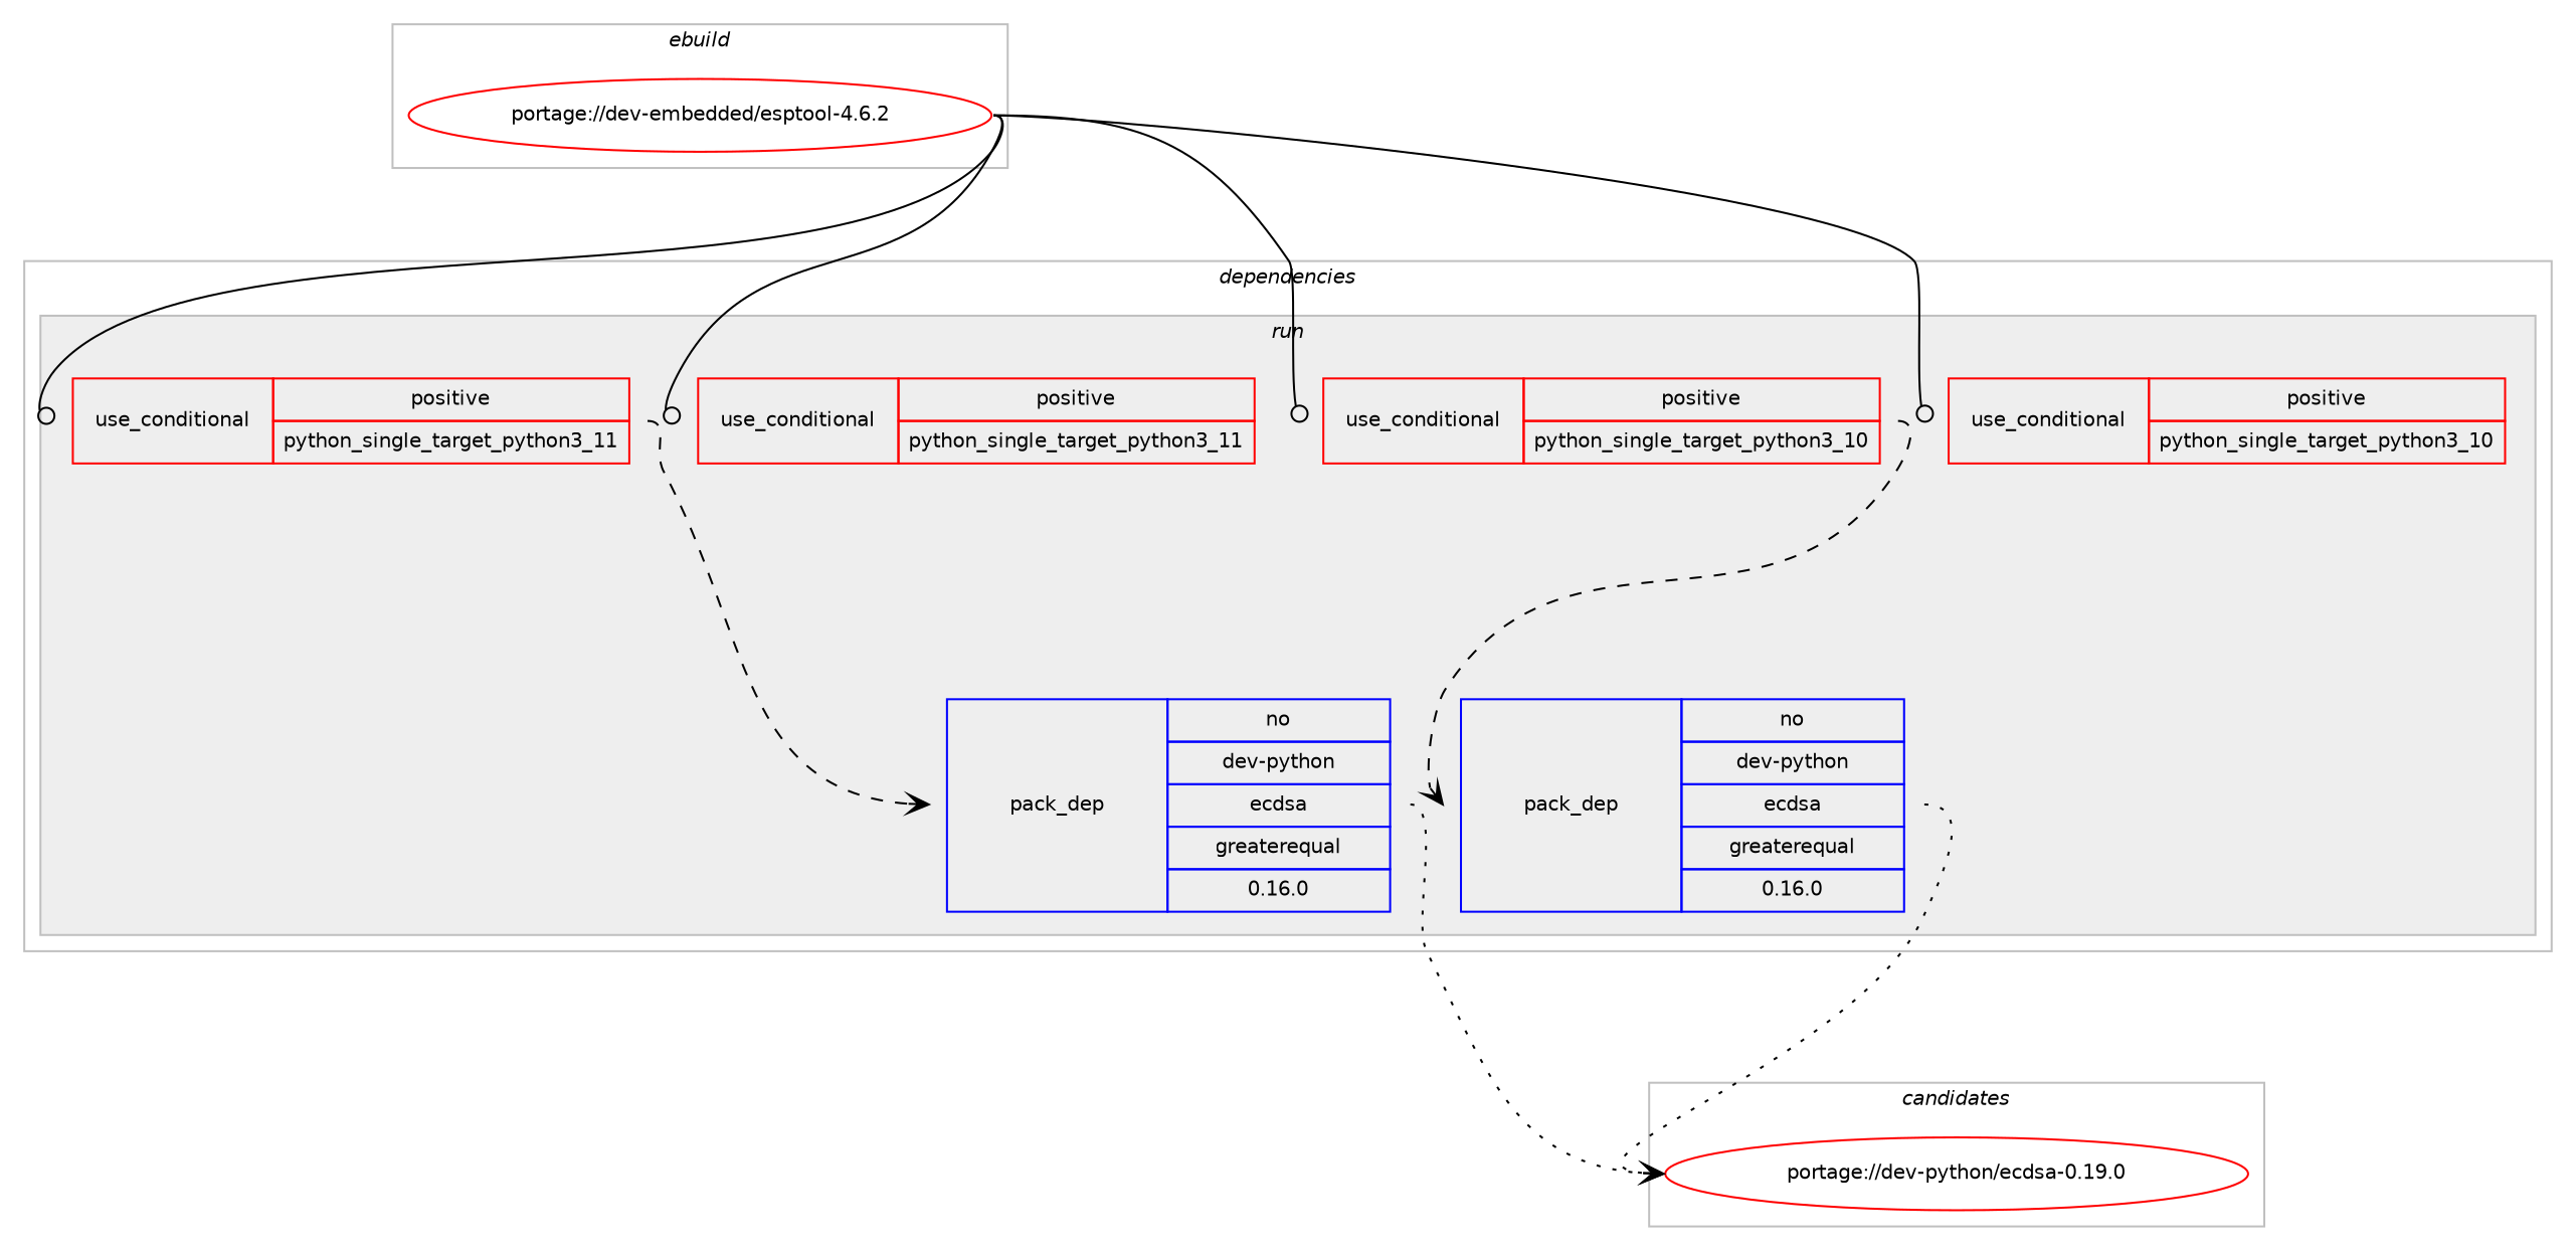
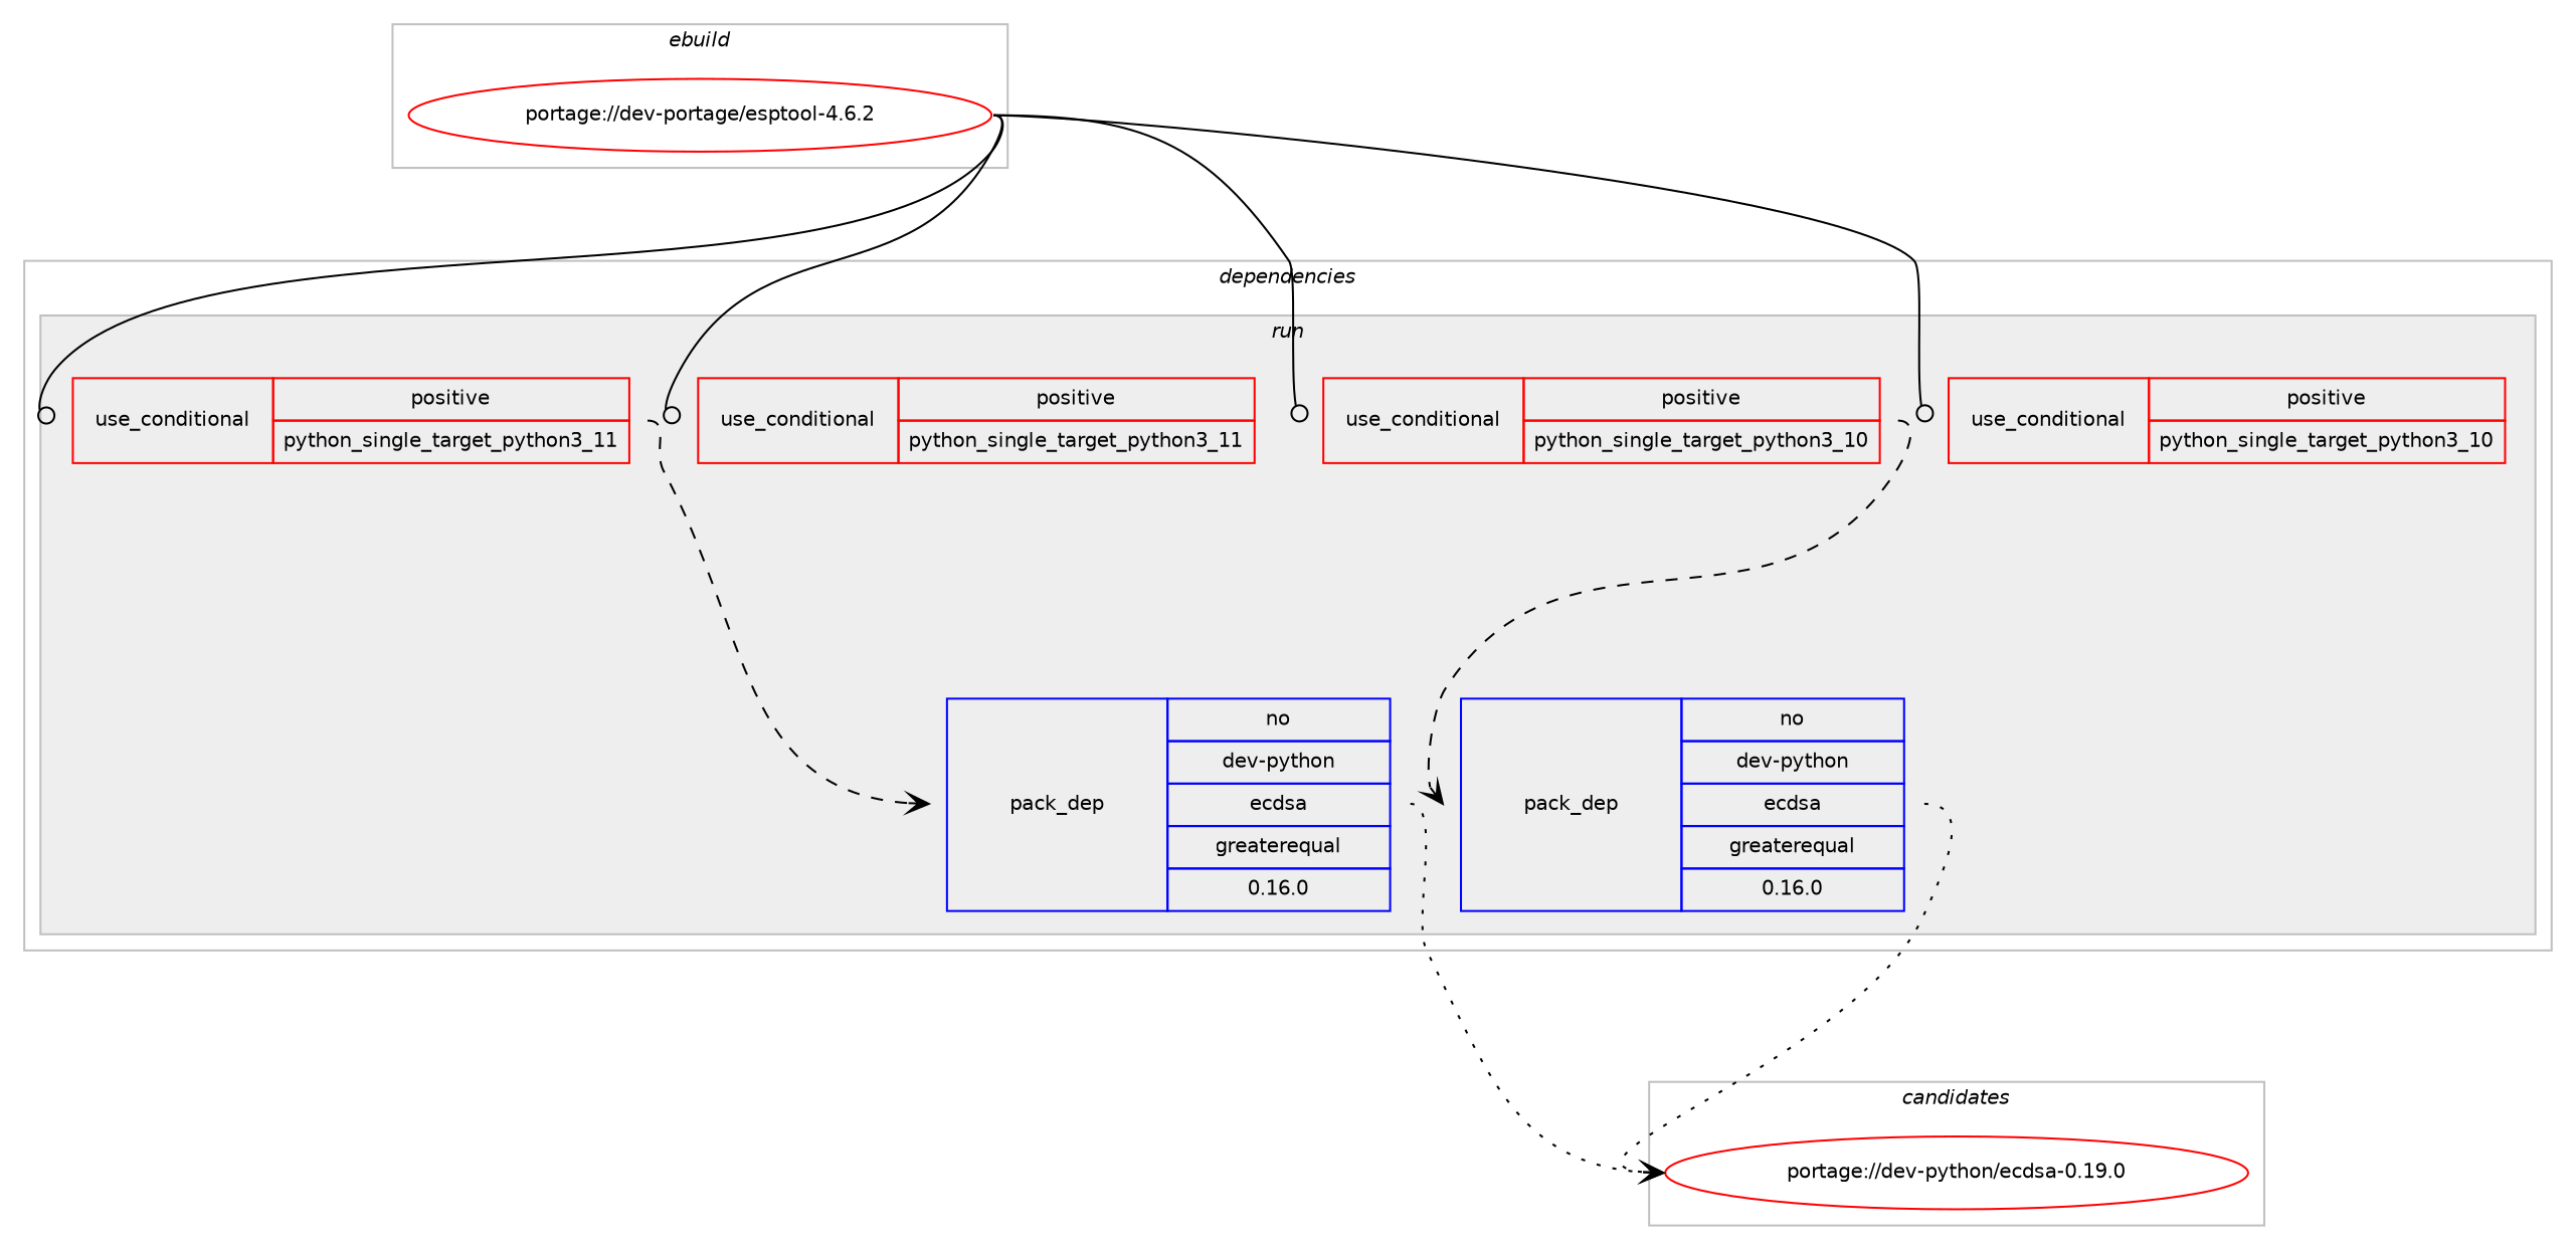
  digraph {
    compound=true
    concentrate=true
    fontname=Helvetica
    fontsize=10
    newrank=true
    rankdir=TB
    ranksep=1.5
    node [color=red fontname=Helvetica fontsize=10 shape=none]
    edge [arrowhead=odot headport=w style=solid tailport=e weight=20]
-   n1 [label="portage://dev-embedded/esptool-4.6.2" width=4 shape=""]
+   n1 [label="portage://dev-portage/esptool-4.6.2" width=4 shape=""]
    n2 [label=<<TABLE BORDER="0" CELLBORDER="1" CELLSPACING="0" CELLPADDING="4"><TR><TD ROWSPAN="3" CELLPADDING="10">use_conditional</TD></TR><TR><TD>positive</TD></TR><TR><TD>python_single_target_python3_10</TD></TR></TABLE>>]
    n3 [color=blue label=<<TABLE BORDER="0" CELLBORDER="1" CELLSPACING="0" CELLPADDING="4" WIDTH="220"><TR><TD ROWSPAN="6" CELLPADDING="30">pack_dep</TD></TR><TR><TD WIDTH="110">no</TD></TR><TR><TD>dev-python</TD></TR><TR><TD>ecdsa</TD></TR><TR><TD>greaterequal</TD></TR><TR><TD>0.16.0</TD></TR></TABLE>>]
    n4 [label=<<TABLE BORDER="0" CELLBORDER="1" CELLSPACING="0" CELLPADDING="4"><TR><TD ROWSPAN="3" CELLPADDING="10">use_conditional</TD></TR><TR><TD>positive</TD></TR><TR><TD>python_single_target_python3_10</TD></TR></TABLE>>]
    n5 [label=<<TABLE BORDER="0" CELLBORDER="1" CELLSPACING="0" CELLPADDING="4"><TR><TD ROWSPAN="3" CELLPADDING="10">use_conditional</TD></TR><TR><TD>positive</TD></TR><TR><TD>python_single_target_python3_11</TD></TR></TABLE>>]
    n6 [color=blue label=<<TABLE BORDER="0" CELLBORDER="1" CELLSPACING="0" CELLPADDING="4" WIDTH="220"><TR><TD ROWSPAN="6" CELLPADDING="30">pack_dep</TD></TR><TR><TD WIDTH="110">no</TD></TR><TR><TD>dev-python</TD></TR><TR><TD>ecdsa</TD></TR><TR><TD>greaterequal</TD></TR><TR><TD>0.16.0</TD></TR></TABLE>>]
    n7 [label=<<TABLE BORDER="0" CELLBORDER="1" CELLSPACING="0" CELLPADDING="4"><TR><TD ROWSPAN="3" CELLPADDING="10">use_conditional</TD></TR><TR><TD>positive</TD></TR><TR><TD>python_single_target_python3_11</TD></TR></TABLE>>]
    n8 [label="portage://dev-python/ecdsa-0.19.0" width=4 shape=""]
    subgraph cluster_1 {
      color=gray
      label=<<i>ebuild</i>>
      rank=same
      n1
    }
    subgraph cluster_2 {
      color=gray
      label=<<i>dependencies</i>>
      subgraph cluster_3 {
        color=gray
        fillcolor="#eeeeee"
        label=<<i>compile</i>>
        style=filled
      }
      subgraph cluster_4 {
        color=gray
        fillcolor="#eeeeee"
        label=<<i>compile and run</i>>
        style=filled
      }
      subgraph cluster_5 {
        color=gray
        fillcolor="#eeeeee"
        label=<<i>run</i>>
        style=filled
        subgraph sub_6 {
          color=gray
          fillcolor="#eeeeee"
          label=<<i>run</i>>
          style=filled
          n2
        }
        subgraph sub_7 {
          color=gray
          fillcolor="#eeeeee"
          label=<<i>run</i>>
          style=filled
          n4
          subgraph sub_8 {
            color=gray
            fillcolor="#eeeeee"
            label=<<i>run</i>>
            style=filled
            n3
          }
        }
        subgraph sub_9 {
          color=gray
          fillcolor="#eeeeee"
          label=<<i>run</i>>
          style=filled
          n5
        }
        subgraph sub_10 {
          color=gray
          fillcolor="#eeeeee"
          label=<<i>run</i>>
          style=filled
          n7
          subgraph sub_11 {
            color=gray
            fillcolor="#eeeeee"
            label=<<i>run</i>>
            style=filled
            n6
          }
        }
      }
    }
    subgraph cluster_12 {
      color=gray
      label=<<i>candidates</i>>
      rank=same
      subgraph sub_13 {
        color=black
        label=<<i>candidates</i>>
        nodesep=1
        rank=same
        n8
      }
      subgraph sub_14 {
        color=black
        label=<<i>candidates</i>>
        nodesep=1
        rank=same
        n8
      }
    }
    n1 -> n2
    n1 -> n4
    n1 -> n5
    n1 -> n7
    n3 -> n8 [arrowhead=vee style=dotted weight=100]
    n4 -> n3 [arrowhead=vee style=dashed]
    n6 -> n8 [arrowhead=vee style=dotted weight=100]
    n7 -> n6 [arrowhead=vee style=dashed]
  }
